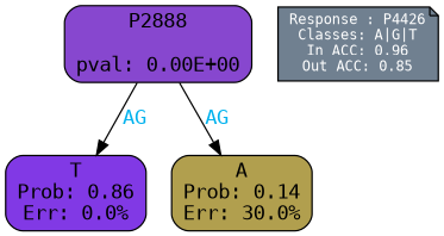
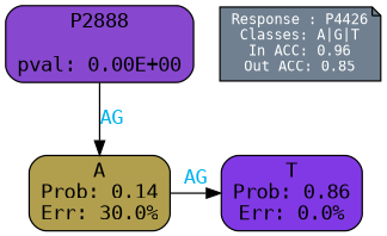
  digraph {
    fontname="DejaVu Sans Mono"
    ranksep=equally
    splines=polylines
    node [color=black fontname="DejaVu Sans Mono" shape=box style="filled, rounded"]
    edge [fontcolor=deepskyblue2 fontname="DejaVu Sans Mono"]
    n1 [fillcolor="#8139e5" label="T\nProb: 0.86\nErr: 0.0%"]
    n2 [fillcolor="#b19f4e" label="A\nProb: 0.14\nErr: 30.0%"]
    n3 [align=left fillcolor=slategray fontcolor=white fontsize=10 label="Response : P4426\nClasses: A|G|T\nIn ACC: 0.96\nOut ACC: 0.85\n" shape=note style=filled]
    n4 [fillcolor="#8747cf" label="P2888\n\npval: 0.00E+00"]
    subgraph sub_1 {
      rank=same
      n1
      n2
    }
    subgraph sub_2 {
      rank=same
      n3
      n4
    }
-   n4 -> n1 [label=AG]
+   n2 -> n1 [label=AG]
    n4 -> n2 [label=AG]
  }
